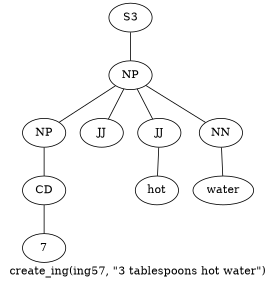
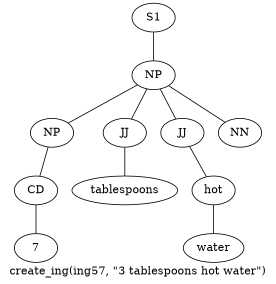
  graph {
    label="create_ing(ing57, \"3 tablespoons hot water\")"
-   n1 [label=S3]
+   n1 [label=S1]
    n2 [label=NP]
    n3 [label=NP]
    n4 [label=JJ]
    n5 [label=JJ]
    n6 [label=NN]
    n7 [label=CD]
+   n8 [label=tablespoons]
    n9 [label=hot]
    n10 [label=water]
    n11 [label=7]
    n1 -- n2
    n2 -- n3
    n2 -- n4
    n2 -- n5
    n2 -- n6
    n3 -- n7
+   n4 -- n8
    n5 -- n9
-   n6 -- n10
+   n9 -- n10
    n7 -- n11
  }
